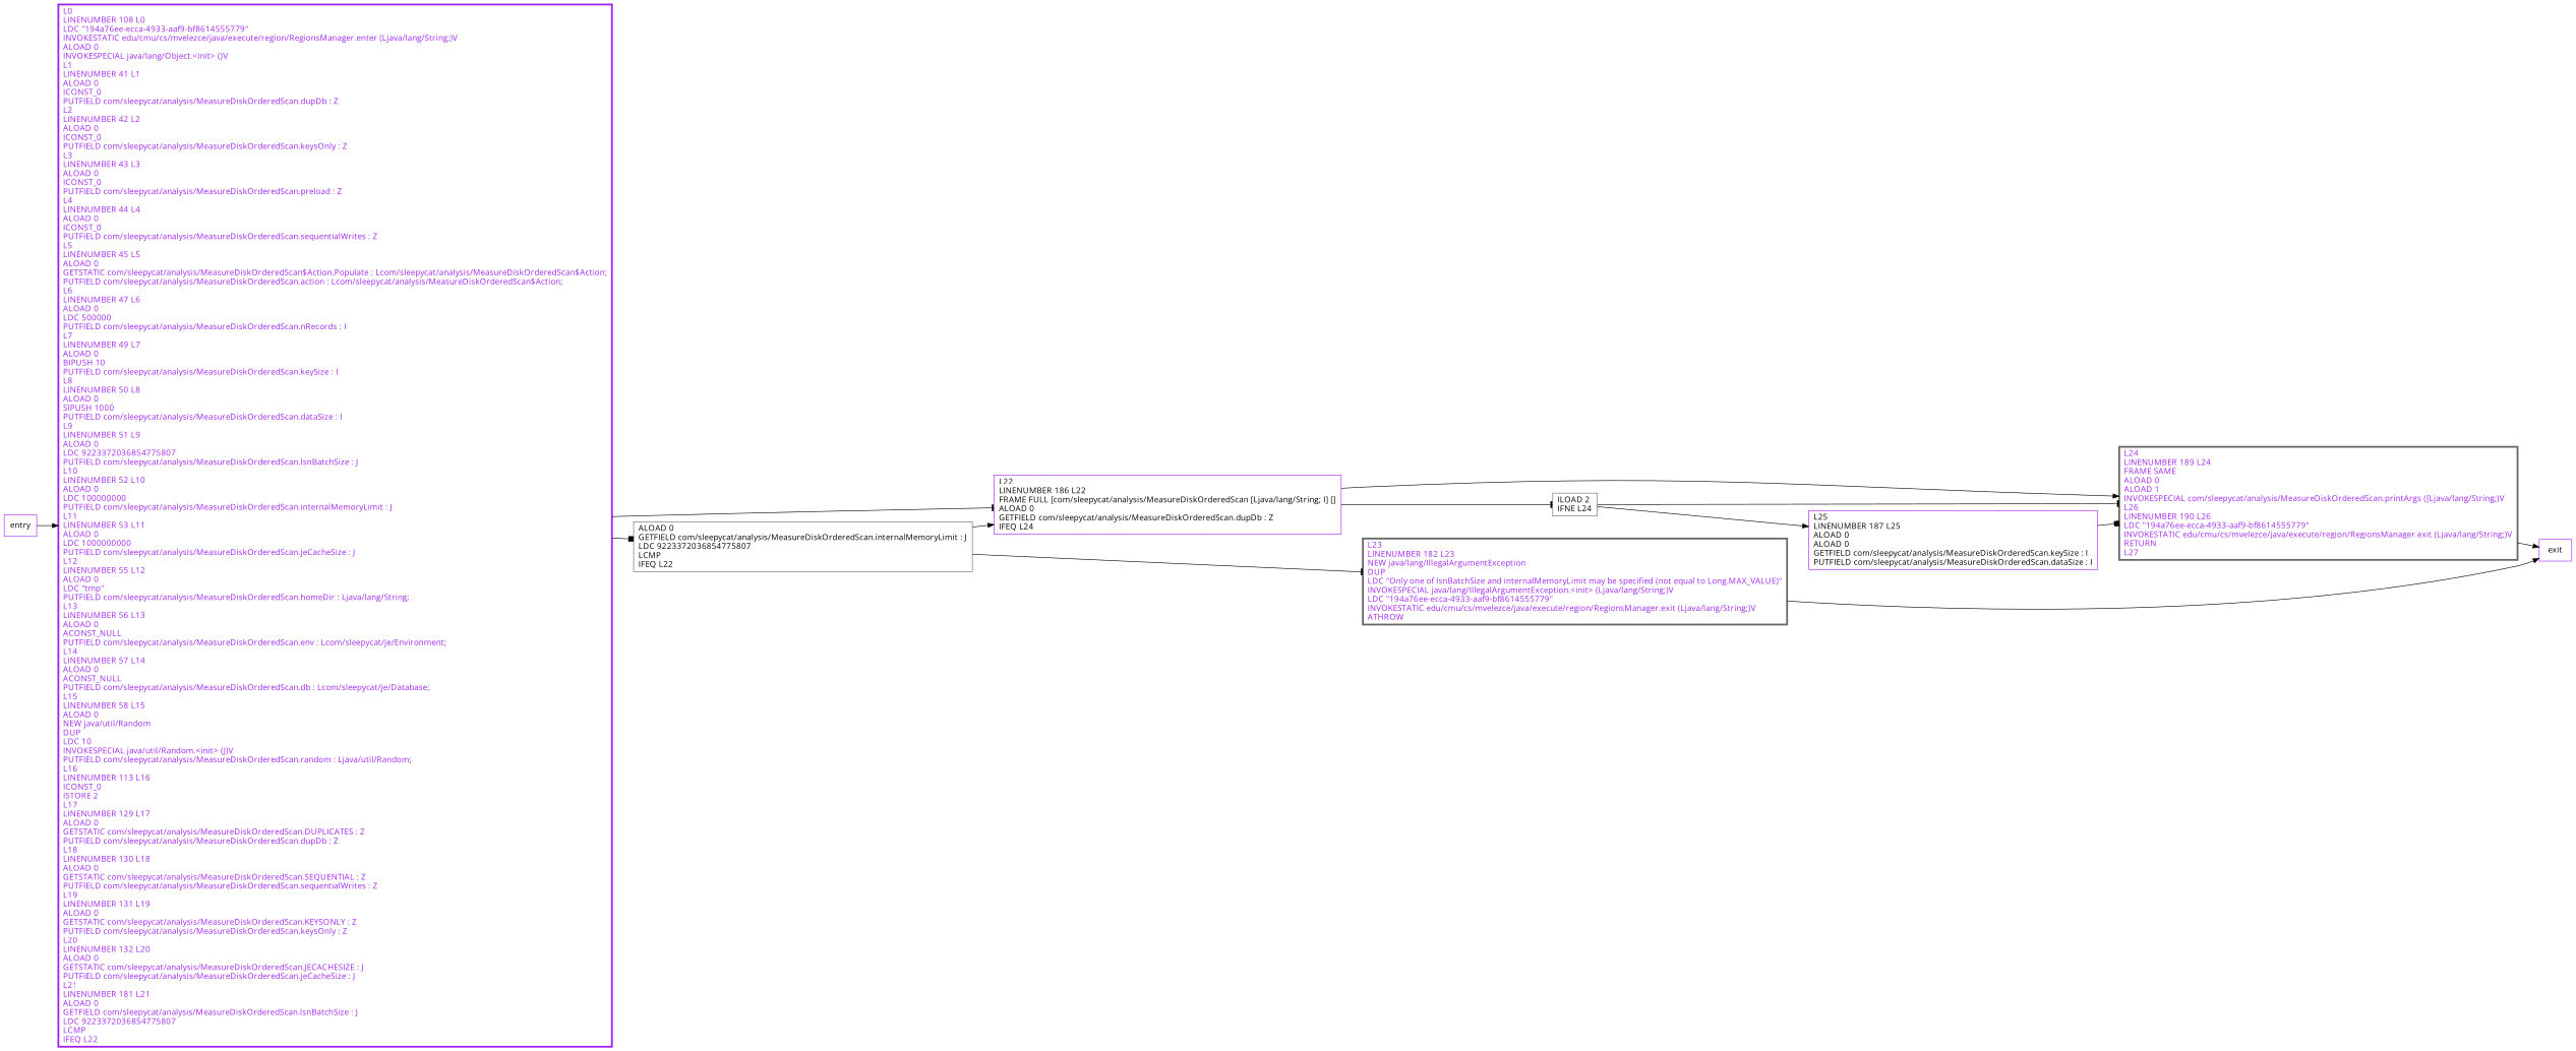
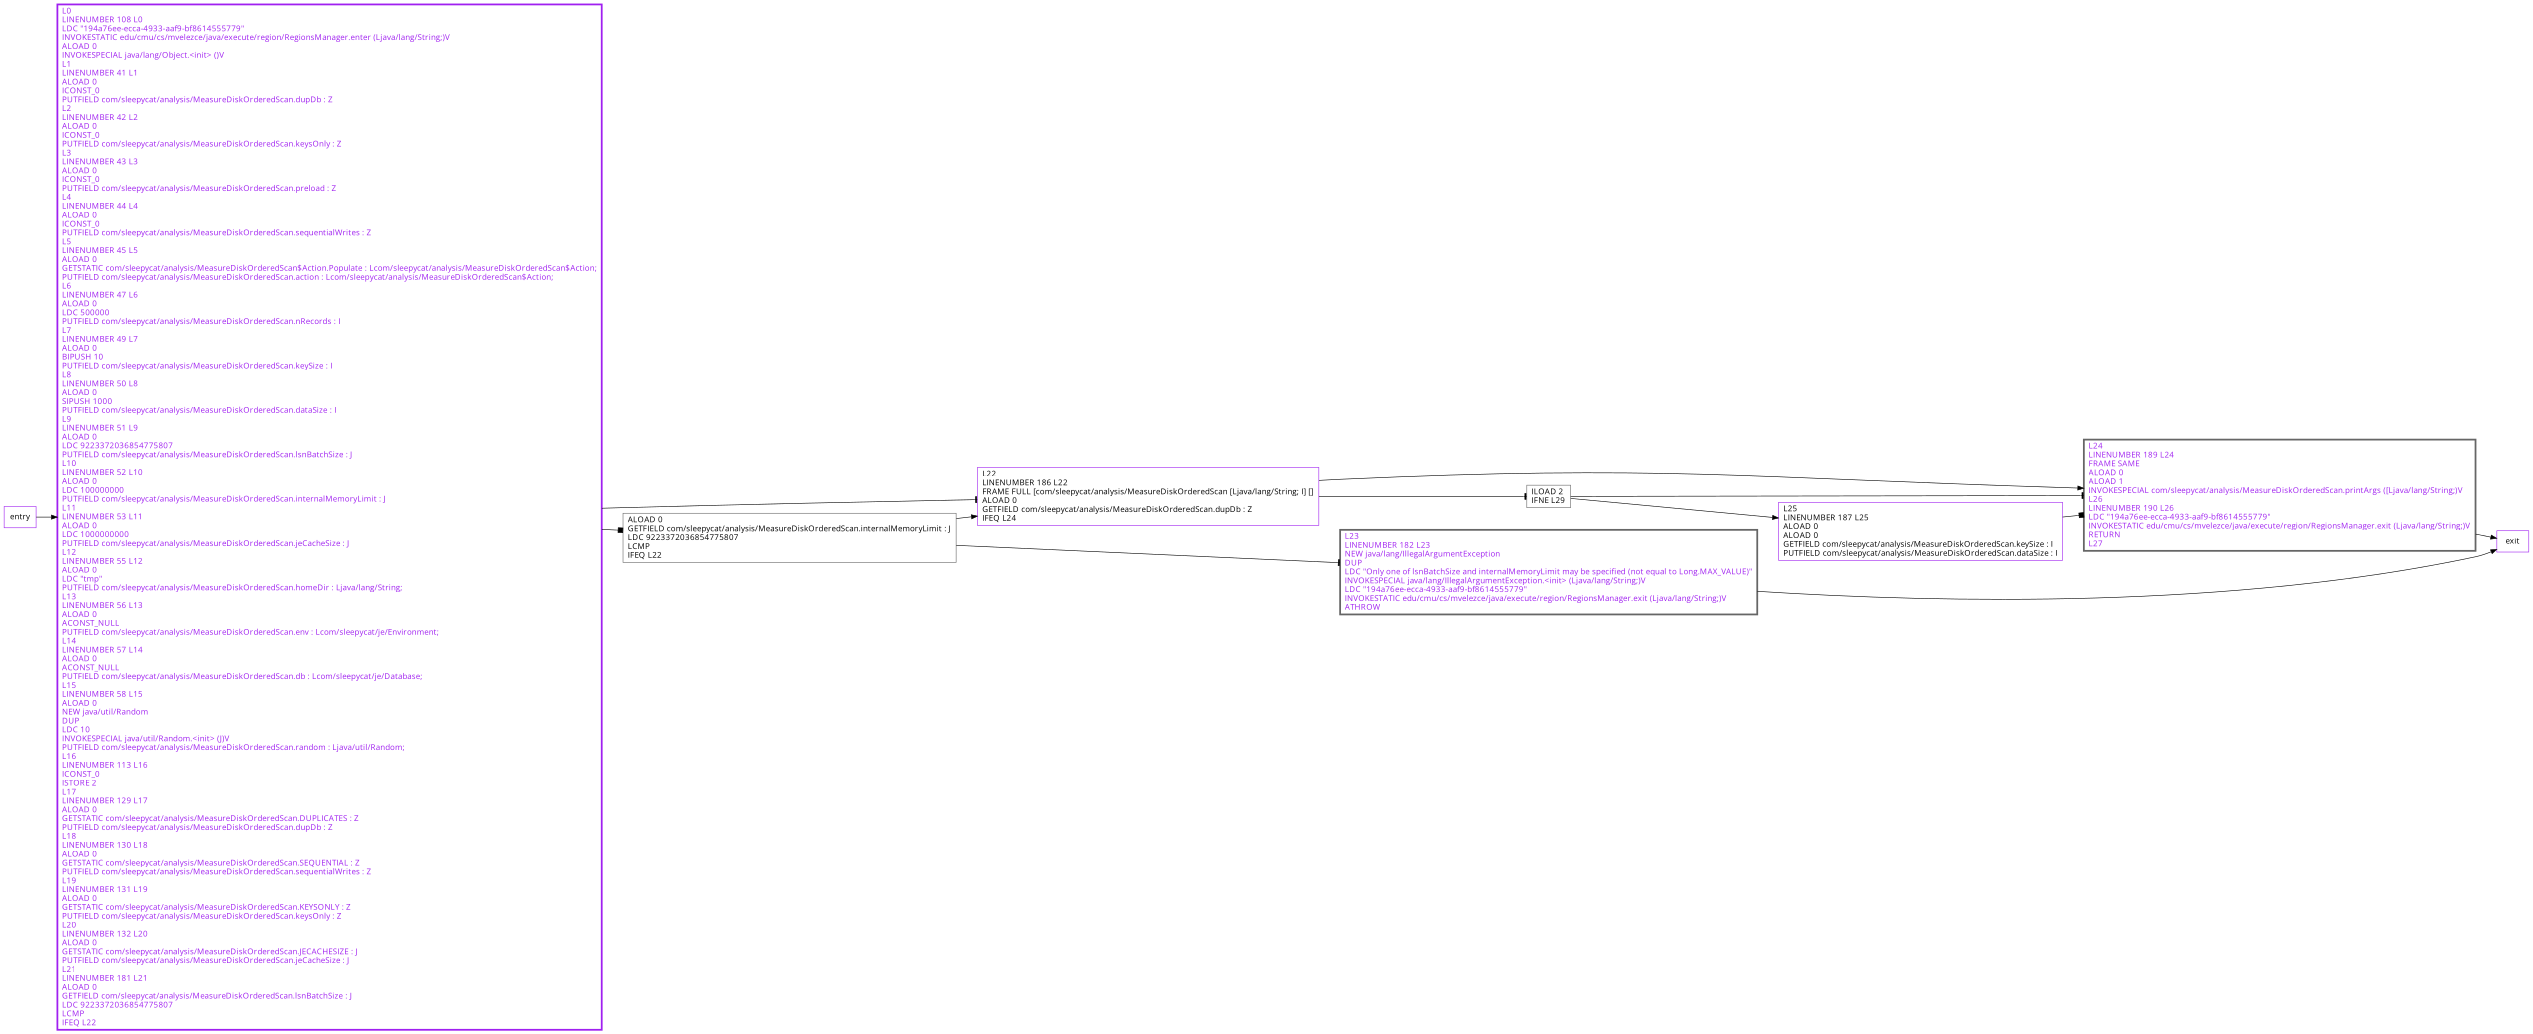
  digraph {
    rankdir=LR
    fontname="Open Sans"
    node [shape=record color=purple fontname="Open Sans"]
    edge [arrowhead=normal fontname="Open Sans"]
    n1 [label="L22\lLINENUMBER 186 L22\lFRAME FULL [com/sleepycat/analysis/MeasureDiskOrderedScan [Ljava/lang/String; I] []\lALOAD 0\lGETFIELD com/sleepycat/analysis/MeasureDiskOrderedScan.dupDb : Z\lIFEQ L24\l"]
    n2 [color=gray40 fontcolor=purple label="L24\lLINENUMBER 189 L24\lFRAME SAME\lALOAD 0\lALOAD 1\lINVOKESPECIAL com/sleepycat/analysis/MeasureDiskOrderedScan.printArgs ([Ljava/lang/String;)V\lL26\lLINENUMBER 190 L26\lLDC \"194a76ee-ecca-4933-aaf9-bf8614555779\"\lINVOKESTATIC edu/cmu/cs/mvelezce/java/execute/region/RegionsManager.exit (Ljava/lang/String;)V\lRETURN\lL27\l" penwidth=3]
-   n3 [label="ILOAD 2\lIFNE L24\l" color=gray40]
+   n3 [label="ILOAD 2\lIFNE L29\l" color=gray40]
    n4 [color=gray40 fontcolor=purple label="L23\lLINENUMBER 182 L23\lNEW java/lang/IllegalArgumentException\lDUP\lLDC \"Only one of lsnBatchSize and internalMemoryLimit may be specified (not equal to Long.MAX_VALUE)\"\lINVOKESPECIAL java/lang/IllegalArgumentException.\<init\> (Ljava/lang/String;)V\lLDC \"194a76ee-ecca-4933-aaf9-bf8614555779\"\lINVOKESTATIC edu/cmu/cs/mvelezce/java/execute/region/RegionsManager.exit (Ljava/lang/String;)V\lATHROW\l" penwidth=3]
    exit
    n6 [label="L25\lLINENUMBER 187 L25\lALOAD 0\lALOAD 0\lGETFIELD com/sleepycat/analysis/MeasureDiskOrderedScan.keySize : I\lPUTFIELD com/sleepycat/analysis/MeasureDiskOrderedScan.dataSize : I\l"]
    n7 [fontcolor=purple label="L0\lLINENUMBER 108 L0\lLDC \"194a76ee-ecca-4933-aaf9-bf8614555779\"\lINVOKESTATIC edu/cmu/cs/mvelezce/java/execute/region/RegionsManager.enter (Ljava/lang/String;)V\lALOAD 0\lINVOKESPECIAL java/lang/Object.\<init\> ()V\lL1\lLINENUMBER 41 L1\lALOAD 0\lICONST_0\lPUTFIELD com/sleepycat/analysis/MeasureDiskOrderedScan.dupDb : Z\lL2\lLINENUMBER 42 L2\lALOAD 0\lICONST_0\lPUTFIELD com/sleepycat/analysis/MeasureDiskOrderedScan.keysOnly : Z\lL3\lLINENUMBER 43 L3\lALOAD 0\lICONST_0\lPUTFIELD com/sleepycat/analysis/MeasureDiskOrderedScan.preload : Z\lL4\lLINENUMBER 44 L4\lALOAD 0\lICONST_0\lPUTFIELD com/sleepycat/analysis/MeasureDiskOrderedScan.sequentialWrites : Z\lL5\lLINENUMBER 45 L5\lALOAD 0\lGETSTATIC com/sleepycat/analysis/MeasureDiskOrderedScan$Action.Populate : Lcom/sleepycat/analysis/MeasureDiskOrderedScan$Action;\lPUTFIELD com/sleepycat/analysis/MeasureDiskOrderedScan.action : Lcom/sleepycat/analysis/MeasureDiskOrderedScan$Action;\lL6\lLINENUMBER 47 L6\lALOAD 0\lLDC 500000\lPUTFIELD com/sleepycat/analysis/MeasureDiskOrderedScan.nRecords : I\lL7\lLINENUMBER 49 L7\lALOAD 0\lBIPUSH 10\lPUTFIELD com/sleepycat/analysis/MeasureDiskOrderedScan.keySize : I\lL8\lLINENUMBER 50 L8\lALOAD 0\lSIPUSH 1000\lPUTFIELD com/sleepycat/analysis/MeasureDiskOrderedScan.dataSize : I\lL9\lLINENUMBER 51 L9\lALOAD 0\lLDC 9223372036854775807\lPUTFIELD com/sleepycat/analysis/MeasureDiskOrderedScan.lsnBatchSize : J\lL10\lLINENUMBER 52 L10\lALOAD 0\lLDC 100000000\lPUTFIELD com/sleepycat/analysis/MeasureDiskOrderedScan.internalMemoryLimit : J\lL11\lLINENUMBER 53 L11\lALOAD 0\lLDC 1000000000\lPUTFIELD com/sleepycat/analysis/MeasureDiskOrderedScan.jeCacheSize : J\lL12\lLINENUMBER 55 L12\lALOAD 0\lLDC \"tmp\"\lPUTFIELD com/sleepycat/analysis/MeasureDiskOrderedScan.homeDir : Ljava/lang/String;\lL13\lLINENUMBER 56 L13\lALOAD 0\lACONST_NULL\lPUTFIELD com/sleepycat/analysis/MeasureDiskOrderedScan.env : Lcom/sleepycat/je/Environment;\lL14\lLINENUMBER 57 L14\lALOAD 0\lACONST_NULL\lPUTFIELD com/sleepycat/analysis/MeasureDiskOrderedScan.db : Lcom/sleepycat/je/Database;\lL15\lLINENUMBER 58 L15\lALOAD 0\lNEW java/util/Random\lDUP\lLDC 10\lINVOKESPECIAL java/util/Random.\<init\> (J)V\lPUTFIELD com/sleepycat/analysis/MeasureDiskOrderedScan.random : Ljava/util/Random;\lL16\lLINENUMBER 113 L16\lICONST_0\lISTORE 2\lL17\lLINENUMBER 129 L17\lALOAD 0\lGETSTATIC com/sleepycat/analysis/MeasureDiskOrderedScan.DUPLICATES : Z\lPUTFIELD com/sleepycat/analysis/MeasureDiskOrderedScan.dupDb : Z\lL18\lLINENUMBER 130 L18\lALOAD 0\lGETSTATIC com/sleepycat/analysis/MeasureDiskOrderedScan.SEQUENTIAL : Z\lPUTFIELD com/sleepycat/analysis/MeasureDiskOrderedScan.sequentialWrites : Z\lL19\lLINENUMBER 131 L19\lALOAD 0\lGETSTATIC com/sleepycat/analysis/MeasureDiskOrderedScan.KEYSONLY : Z\lPUTFIELD com/sleepycat/analysis/MeasureDiskOrderedScan.keysOnly : Z\lL20\lLINENUMBER 132 L20\lALOAD 0\lGETSTATIC com/sleepycat/analysis/MeasureDiskOrderedScan.JECACHESIZE : J\lPUTFIELD com/sleepycat/analysis/MeasureDiskOrderedScan.jeCacheSize : J\lL21\lLINENUMBER 181 L21\lALOAD 0\lGETFIELD com/sleepycat/analysis/MeasureDiskOrderedScan.lsnBatchSize : J\lLDC 9223372036854775807\lLCMP\lIFEQ L22\l" penwidth=3]
    n8 [label="ALOAD 0\lGETFIELD com/sleepycat/analysis/MeasureDiskOrderedScan.internalMemoryLimit : J\lLDC 9223372036854775807\lLCMP\lIFEQ L22\l" color=gray40]
    entry
    n1 -> n2
    n1 -> n3 [arrowhead=tee]
    n2 -> exit
    n3 -> n2 [arrowhead=tee]
    n3 -> n6
    n4 -> exit
    n6 -> n2 [arrowhead=box]
    n7 -> n1 [arrowhead=tee]
    n7 -> n8 [arrowhead=box]
    n8 -> n1
    n8 -> n4 [arrowhead=tee]
    entry -> n7
  }
